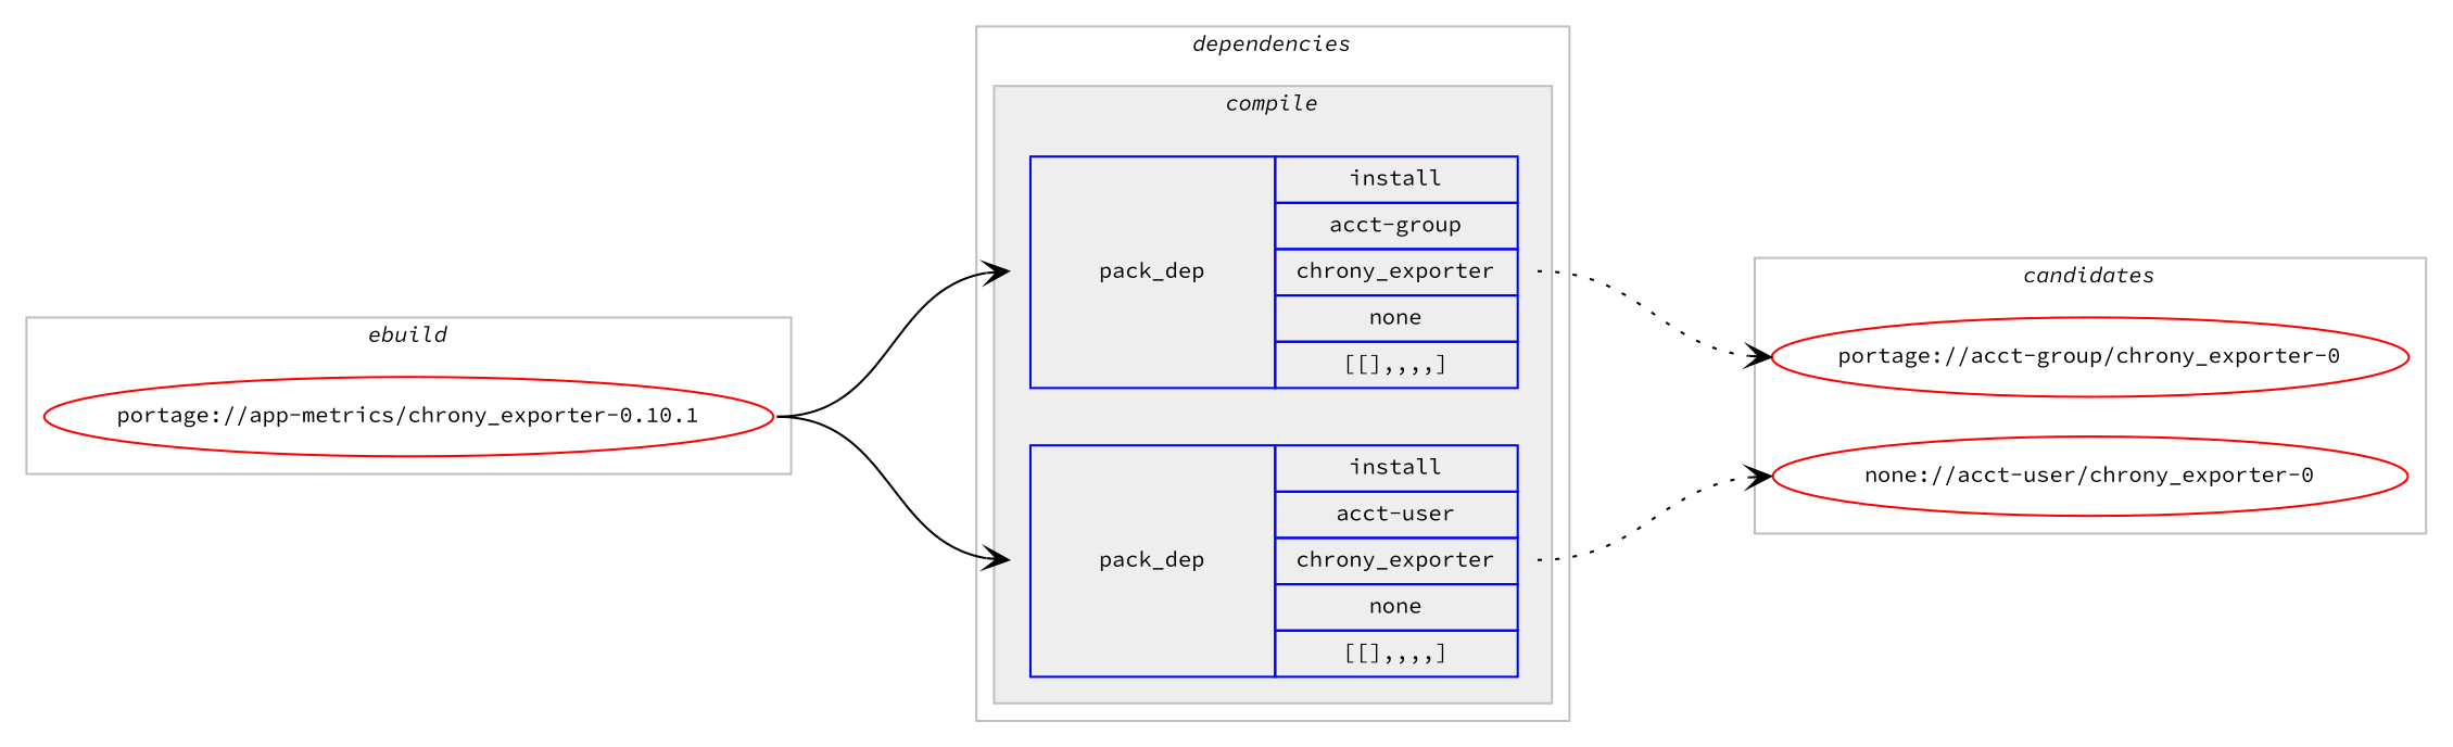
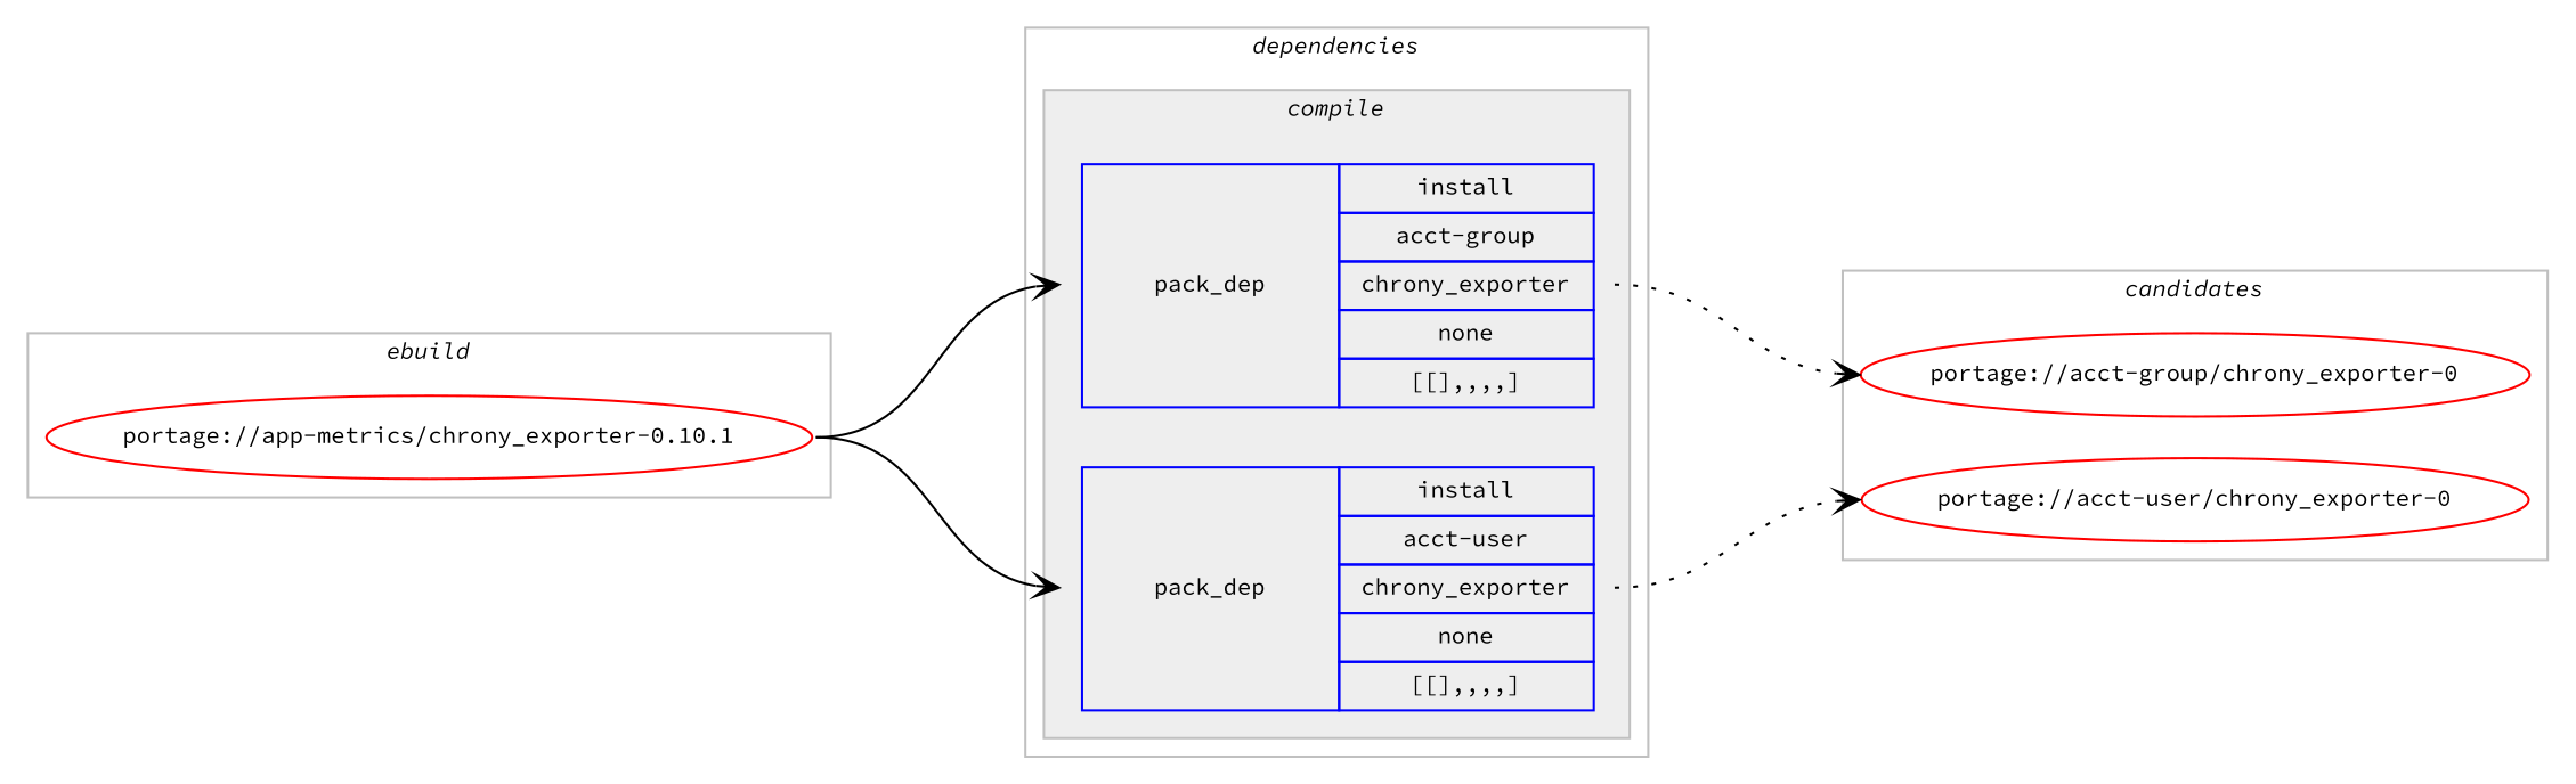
  digraph {
    compound=true
    concentrate=true
    fontname="Source Code Pro"
    fontsize=10
    newrank=true
    rankdir=LR
    ranksep=1.5
    node [color=red fontname="Source Code Pro" fontsize=10]
    edge [arrowhead=vee headport=w style=solid tailport=e weight=20 fontname="Source Code Pro"]
    n1 [label="portage://app-metrics/chrony_exporter-0.10.1" width=4]
    n2 [color=blue label=<<TABLE BORDER="0" CELLBORDER="1" CELLSPACING="0" CELLPADDING="4" WIDTH="220"><TR><TD ROWSPAN="6" CELLPADDING="30">pack_dep</TD></TR><TR><TD WIDTH="110">install</TD></TR><TR><TD>acct-group</TD></TR><TR><TD>chrony_exporter</TD></TR><TR><TD>none</TD></TR><TR><TD>[[],,,,]</TD></TR></TABLE>> shape=none]
    n3 [color=blue label=<<TABLE BORDER="0" CELLBORDER="1" CELLSPACING="0" CELLPADDING="4" WIDTH="220"><TR><TD ROWSPAN="6" CELLPADDING="30">pack_dep</TD></TR><TR><TD WIDTH="110">install</TD></TR><TR><TD>acct-user</TD></TR><TR><TD>chrony_exporter</TD></TR><TR><TD>none</TD></TR><TR><TD>[[],,,,]</TD></TR></TABLE>> shape=none]
    n4 [label="portage://acct-group/chrony_exporter-0" width=4]
-   n5 [label="none://acct-user/chrony_exporter-0" width=4]
+   n5 [label="portage://acct-user/chrony_exporter-0" width=4]
    subgraph cluster_1 {
      color=gray
      label=<<i>ebuild</i>>
      n1
    }
    subgraph cluster_2 {
      color=gray
      label=<<i>dependencies</i>>
      subgraph cluster_3 {
        color=gray
        fillcolor="#eeeeee"
        label=<<i>compile</i>>
        style=filled
        subgraph sub_4 {
          color=gray
          fillcolor="#eeeeee"
          label=<<i>compile</i>>
          style=filled
          n2
        }
        subgraph sub_5 {
          color=gray
          fillcolor="#eeeeee"
          label=<<i>compile</i>>
          style=filled
          n3
        }
      }
      subgraph cluster_6 {
        color=gray
        fillcolor="#eeeeee"
        label=<<i>compile and run</i>>
        style=filled
      }
      subgraph cluster_7 {
        color=gray
        fillcolor="#eeeeee"
        label=<<i>run</i>>
        style=filled
      }
    }
    subgraph cluster_8 {
      color=gray
      label=<<i>candidates</i>>
      rank=same
      subgraph sub_9 {
        color=black
        label=<<i>candidates</i>>
        nodesep=1
        rank=same
        n4
      }
      subgraph sub_10 {
        color=black
        label=<<i>candidates</i>>
        nodesep=1
        rank=same
        n5
      }
    }
    n1 -> n2
    n1 -> n3
    n2 -> n4 [style=dotted weight=100]
    n3 -> n5 [style=dotted weight=100]
  }
